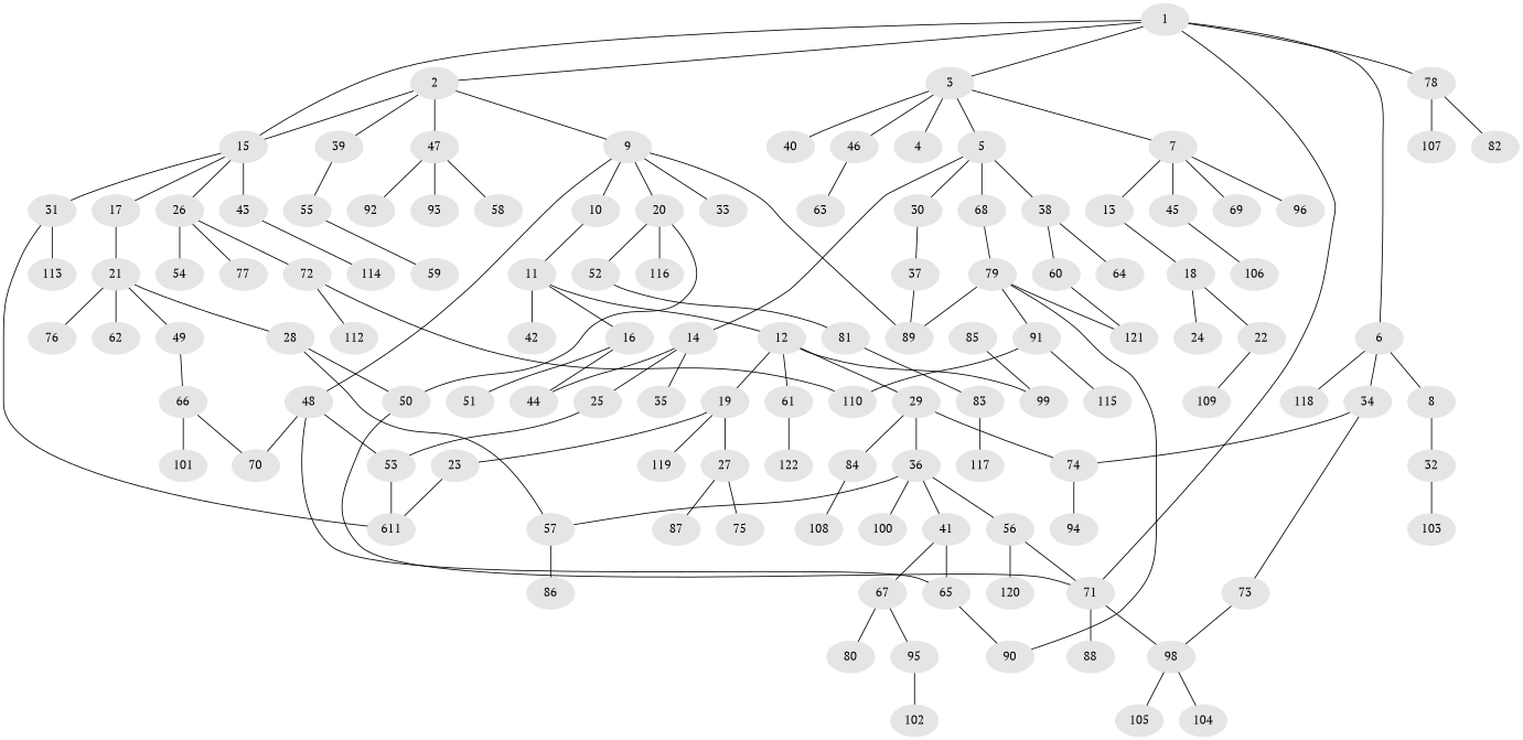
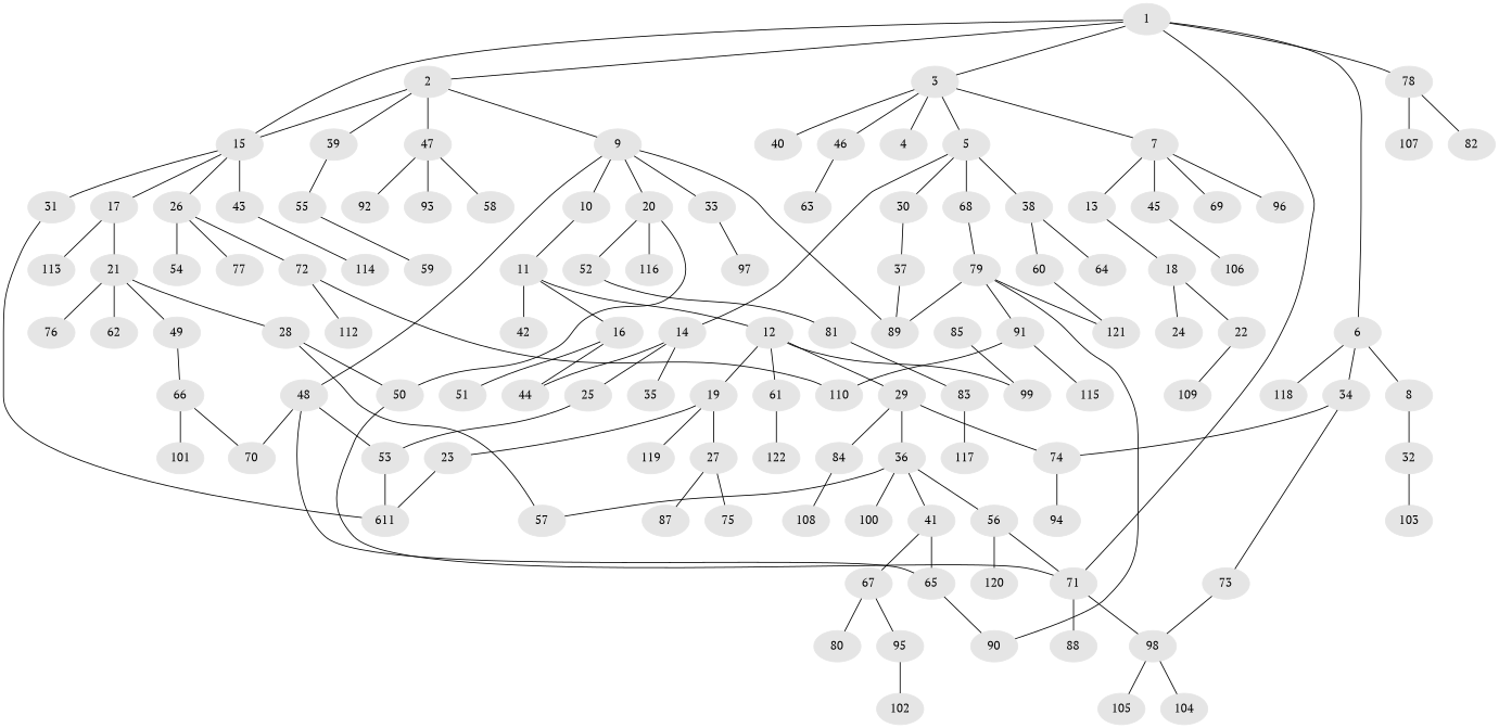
  graph {
    fontname="PT Serif"
    node [color=gray90 fontname="PT Serif" style=filled]
    edge [fontname="PT Serif"]
    1
    2
    3
    6
    15
    71
    78
    9
    39
    47
    4
    5
    7
    40
    46
    8
    34
    118
    17
    26
    31
    43
    88
    98
    82
    107
    10
    20
    33
    48
    89
    55
    58
    92
    93
    14
    30
    38
    68
    13
    45
    69
    96
    63
    25
    35
    44
    37
    60
    64
    79
    32
    74
    73
    18
    106
    103
    11
    50
    52
    116
+   97
    53
    65
    70
    12
    16
    42
    19
    29
    61
    99
    51
    23
    27
    119
    36
    84
    122
    22
    24
    21
    54
    72
    77
    n86 [label=611]
    113
    114
    28
    49
    62
    76
    109
    75
    87
    81
    57
    66
    110
    112
-   86
    41
    56
    100
    94
    108
    67
    120
    121
    59
    90
    80
    95
    85
    101
    83
    91
    102
    104
    105
    115
    117
    1 -- 2
    1 -- 3
    1 -- 6
    1 -- 15
    1 -- 71
    1 -- 78
    2 -- 15
    2 -- 9
    2 -- 39
    2 -- 47
    3 -- 4
    3 -- 5
    3 -- 7
    3 -- 40
    3 -- 46
    6 -- 8
    6 -- 34
    6 -- 118
    15 -- 17
    15 -- 26
    15 -- 31
    15 -- 43
    71 -- 88
    71 -- 98
    78 -- 82
    78 -- 107
    9 -- 10
    9 -- 20
    9 -- 33
    9 -- 48
    9 -- 89
    39 -- 55
    47 -- 58
    47 -- 92
    47 -- 93
    5 -- 14
    5 -- 30
    5 -- 38
    5 -- 68
    7 -- 13
    7 -- 45
    7 -- 69
    7 -- 96
    46 -- 63
    8 -- 32
    34 -- 74
    34 -- 73
    17 -- 21
    26 -- 54
    26 -- 72
    26 -- 77
    31 -- n86
-   31 -- 113
+   17 -- 113
    43 -- 114
    98 -- 104
    98 -- 105
    10 -- 11
    20 -- 50
    20 -- 52
    20 -- 116
+   33 -- 97
    48 -- 53
    48 -- 65
    48 -- 70
    55 -- 59
    14 -- 25
    14 -- 35
    14 -- 44
    30 -- 37
    38 -- 60
    38 -- 64
    68 -- 79
    13 -- 18
    45 -- 106
    25 -- 53
    37 -- 89
    60 -- 121
    79 -- 89
    79 -- 121
    79 -- 90
    79 -- 91
    32 -- 103
    74 -- 94
    73 -- 98
    18 -- 22
    18 -- 24
    11 -- 12
    11 -- 16
    11 -- 42
    50 -- 71
    52 -- 81
    53 -- n86
    65 -- 90
    12 -- 19
    12 -- 29
    12 -- 61
    12 -- 99
    16 -- 44
    16 -- 51
    19 -- 23
    19 -- 27
    19 -- 119
    29 -- 74
    29 -- 36
    29 -- 84
    61 -- 122
    23 -- n86
    27 -- 75
    27 -- 87
    36 -- 57
    36 -- 41
    36 -- 56
    36 -- 100
    84 -- 108
    22 -- 109
    21 -- 28
    21 -- 49
    21 -- 62
    21 -- 76
    72 -- 110
    72 -- 112
    28 -- 50
    28 -- 57
    49 -- 66
    81 -- 83
-   57 -- 86
    66 -- 70
    66 -- 101
    41 -- 65
    41 -- 67
    56 -- 71
    56 -- 120
    67 -- 80
    67 -- 95
    95 -- 102
    85 -- 99
    83 -- 117
    91 -- 110
    91 -- 115
  }
